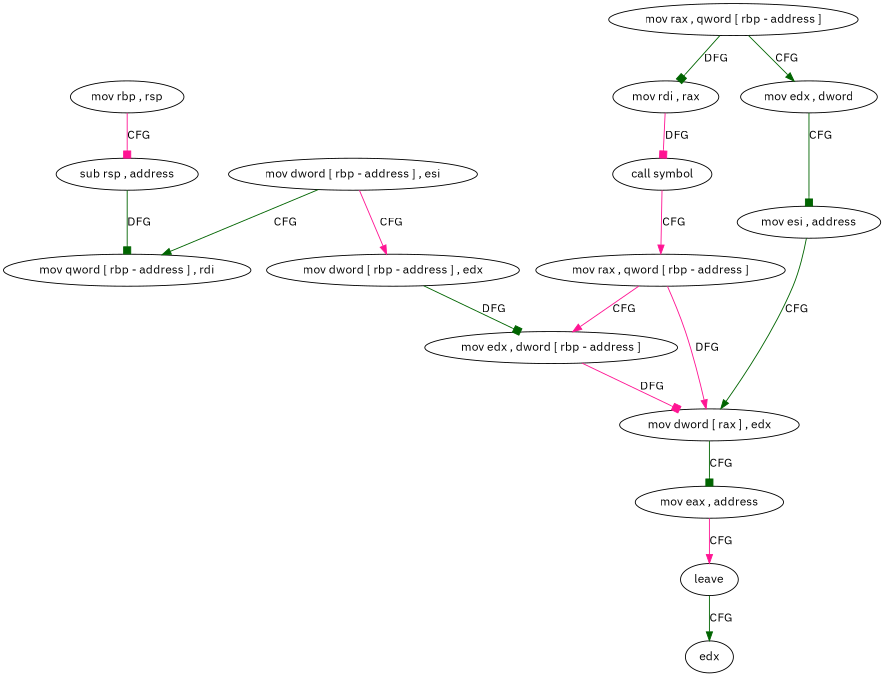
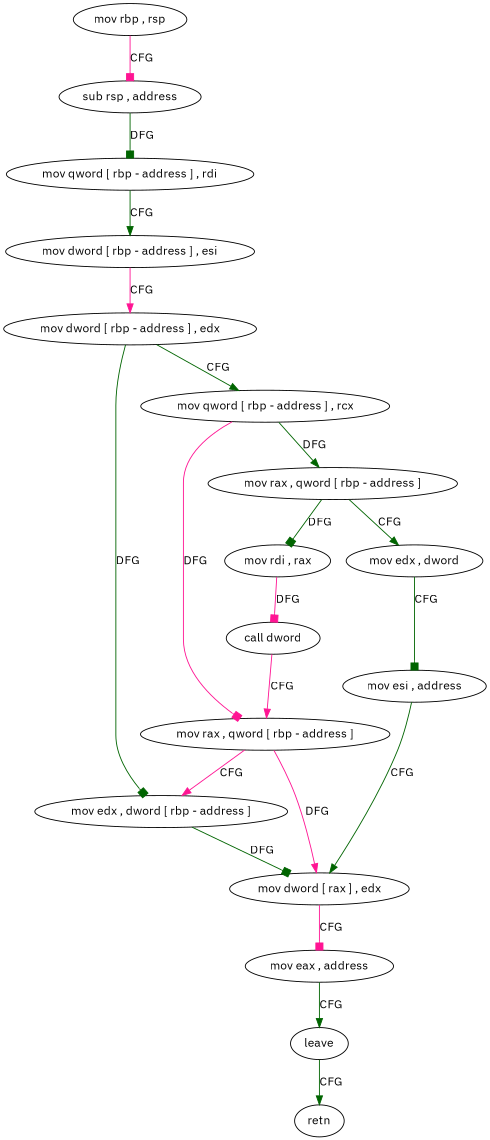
  digraph {
    fontname="IBM Plex Sans"
    node [fontname="IBM Plex Sans"]
    edge [arrowhead=normal color=darkgreen fontname="IBM Plex Sans"]
    n1 [label="mov rbp , rsp"]
    n2 [label="sub rsp , address"]
    n3 [label="mov qword [ rbp - address ] , rdi"]
    n4 [label="mov dword [ rbp - address ] , esi"]
    n5 [label="mov dword [ rbp - address ] , edx"]
+   n6 [label="mov qword [ rbp - address ] , rcx"]
    n7 [label="mov edx , dword [ rbp - address ]"]
    n8 [label="mov rax , qword [ rbp - address ]"]
    n9 [label="mov rax , qword [ rbp - address ]"]
    n10 [label="mov dword [ rax ] , edx"]
    n11 [label="mov edx , dword"]
    n12 [label="mov rdi , rax"]
    n13 [label="mov esi , address"]
-   n14 [label="call symbol"]
+   n14 [label="call dword"]
    n15 [label="mov eax , address"]
    n16 [label=leave]
-   n17 [label=edx]
+   n17 [label=retn]
    n1 -> n2 [arrowhead=box color=deeppink label=CFG]
    n2 -> n3 [arrowhead=box label=DFG]
-   n4 -> n3 [label=CFG]
+   n3 -> n4 [label=CFG]
    n4 -> n5 [color=deeppink label=CFG]
+   n5 -> n6 [label=CFG]
    n5 -> n7 [arrowhead=box label=DFG]
-   n7 -> n10 [arrowhead=box color=deeppink label=DFG]
+   n6 -> n8 [label=DFG]
+   n6 -> n9 [arrowhead=box color=deeppink label=DFG]
+   n7 -> n10 [arrowhead=box label=DFG]
    n8 -> n11 [label=CFG]
    n8 -> n12 [arrowhead=box label=DFG]
    n9 -> n7 [color=deeppink label=CFG]
    n9 -> n10 [color=deeppink label=DFG]
-   n10 -> n15 [arrowhead=box label=CFG]
+   n10 -> n15 [arrowhead=box color=deeppink label=CFG]
    n11 -> n13 [arrowhead=box label=CFG]
    n12 -> n14 [arrowhead=box color=deeppink label=DFG]
    n13 -> n10 [label=CFG]
    n14 -> n9 [color=deeppink label=CFG]
-   n15 -> n16 [color=deeppink label=CFG]
+   n15 -> n16 [label=CFG]
    n16 -> n17 [label=CFG]
  }
